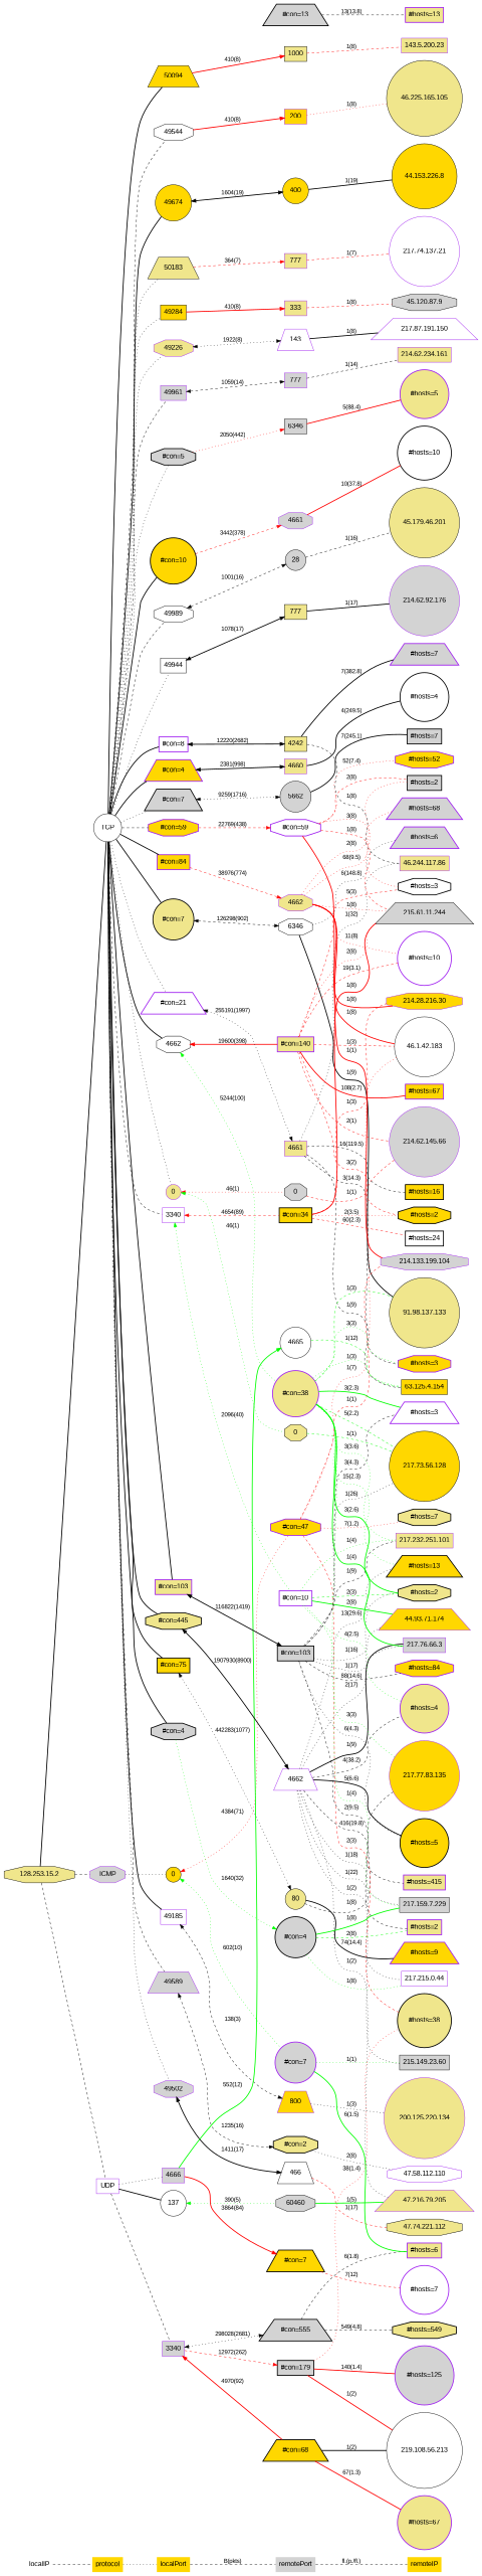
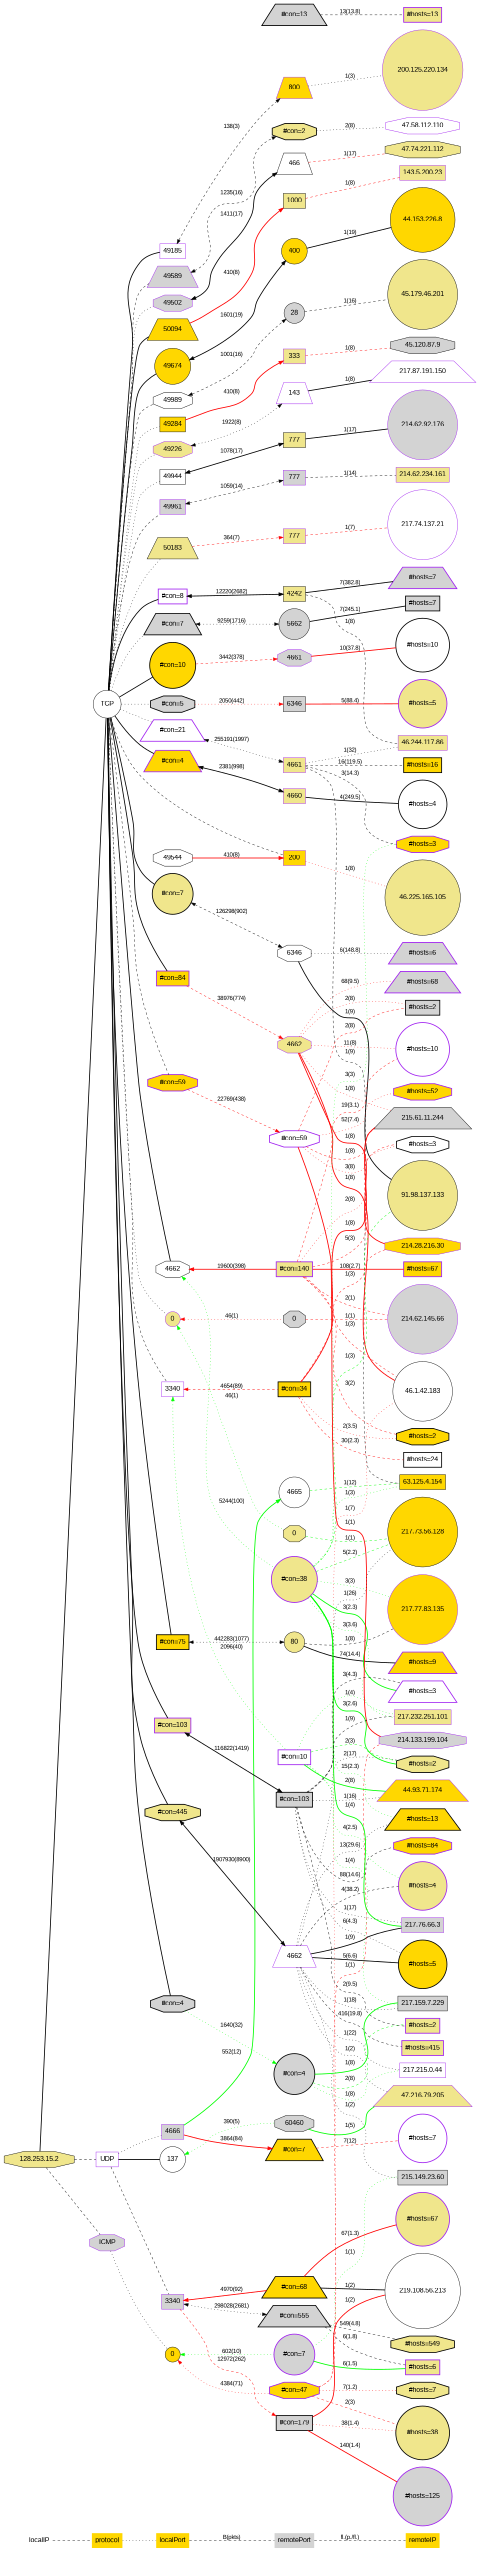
  graph {
    fontname="Liberation Sans"
    rankdir=LR
    node [color=black fillcolor=khaki fontname="Liberation Sans" fontsize=16 shape=box style=filled]
    edge [fontname="Liberation Sans" style=dashed]
    localIP [fillcolor=white shape=plaintext]
    n2 [label="128.253.15.2" shape=octagon]
    protocol [fillcolor=gold shape=plaintext]
    n4 [color=purple fillcolor=lightgrey label=ICMP shape=octagon]
    n5 [color=purple fillcolor=white label=UDP]
    n6 [fillcolor=white label=TCP shape=circle]
    localPort [color=purple fillcolor=gold shape=plaintext]
    n8 [color=purple fillcolor=white label=3340]
    n9 [color=purple fillcolor=white label=49185]
    n10 [color=purple fillcolor=lightgrey label=3340]
    n11 [color=purple fillcolor=lightgrey label=49589 shape=trapezium]
    n12 [color=purple fillcolor=lightgrey label=49502 shape=octagon]
    n13 [fillcolor=white label=137 shape=circle]
    n14 [color=purple label=0 shape=circle]
    n15 [fillcolor=gold label=50094 shape=trapezium]
    n16 [fillcolor=white label=49544 shape=octagon]
    n17 [fillcolor=gold label=0 shape=circle]
    n18 [fillcolor=gold label=49674 shape=circle]
    n19 [fillcolor=white label=49989 shape=octagon]
    n20 [label=50183 shape=trapezium]
    n21 [fillcolor=white label=4662 shape=octagon]
    n22 [fillcolor=gold label=49284]
    n23 [color=purple label=49226 shape=octagon]
    n24 [color=purple fillcolor=lightgrey label=4666]
    n25 [fillcolor=white label=49944]
    n26 [color=purple fillcolor=lightgrey label=49961]
    n27 [fillcolor=lightgrey label="#con=4" shape=octagon style="bold,filled"]
    n28 [color=purple fillcolor=white label="#con=8" style="bold,filled"]
    n29 [color=purple fillcolor=gold label="#con=84" style="bold,filled"]
    n30 [fillcolor=lightgrey label="#con=7" shape=trapezium style="bold,filled"]
    n31 [fillcolor=gold label="#con=75" style="bold,filled"]
    n32 [color=purple label="#con=103" style="bold,filled"]
    n33 [fillcolor=lightgrey label="#con=5" shape=octagon style="bold,filled"]
    n34 [color=purple fillcolor=white label="#con=21" shape=trapezium style="bold,filled"]
    n35 [fillcolor=gold label="#con=10" shape=circle style="bold,filled"]
    n36 [color=purple fillcolor=gold label="#con=59" shape=octagon style="bold,filled"]
    n37 [color=purple fillcolor=gold label="#con=4" shape=trapezium style="bold,filled"]
    n38 [label="#con=445" shape=octagon style="bold,filled"]
    n39 [label="#con=7" shape=circle style="bold,filled"]
    remotePort [fillcolor=lightgrey shape=plaintext]
    n41 [fillcolor=lightgrey label=0 shape=octagon]
    n42 [color=purple fillcolor=white label=143 shape=trapezium]
    n43 [fillcolor=gold label=400 shape=circle]
    n44 [fillcolor=white label=466 shape=trapezium]
    n45 [fillcolor=lightgrey label=60460 shape=octagon]
    n46 [color=purple fillcolor=gold label=200]
    n47 [label=1000]
    n48 [label=777]
    n49 [color=purple label=777]
    n50 [color=purple fillcolor=lightgrey label=777]
    n51 [label=0 shape=octagon]
    n52 [color=purple fillcolor=gold label=800 shape=trapezium]
    n53 [fillcolor=lightgrey label=28 shape=circle]
    n54 [fillcolor=white label=4665 shape=circle]
    n55 [color=purple label=333]
    n56 [color=purple fillcolor=white label=4662 shape=trapezium]
    n57 [fillcolor=white label=6346 shape=octagon]
    n58 [label=80 shape=circle]
    n59 [label=4242]
    n60 [color=purple label=4661]
    n61 [color=purple fillcolor=lightgrey label=4661 shape=octagon]
    n62 [fillcolor=lightgrey label=6346]
    n63 [color=purple label=4660]
    n64 [color=purple label=4662 shape=octagon]
    n65 [fillcolor=lightgrey label=5662 shape=circle]
    n66 [fillcolor=lightgrey label="#con=555" shape=trapezium style="bold,filled"]
    n67 [fillcolor=gold label="#con=68" shape=trapezium style="bold,filled"]
    n68 [color=purple fillcolor=gold label="#con=47" shape=octagon style="bold,filled"]
    n69 [fillcolor=lightgrey label="#con=13" shape=trapezium style="bold,filled"]
    n70 [label="#con=2" shape=octagon style="bold,filled"]
    n71 [color=purple label="#con=140" style="bold,filled"]
    n72 [color=purple fillcolor=white label="#con=10" style="bold,filled"]
    n73 [fillcolor=gold label="#con=7" shape=trapezium style="bold,filled"]
    n74 [color=purple fillcolor=lightgrey label="#con=7" shape=circle style="bold,filled"]
    n75 [color=purple label="#con=38" shape=circle style="bold,filled"]
    n76 [fillcolor=gold label="#con=34" style="bold,filled"]
    n77 [fillcolor=lightgrey label="#con=179" style="bold,filled"]
    n78 [fillcolor=lightgrey label="#con=4" shape=circle style="bold,filled"]
    n79 [color=purple fillcolor=white label="#con=59" shape=octagon style="bold,filled"]
    n80 [fillcolor=lightgrey label="#con=103" style="bold,filled"]
    remoteIP [fillcolor=gold shape=plaintext]
    n82 [color=purple label="46.244.117.86"]
    n83 [color=purple label="143.5.200.23"]
    n84 [color=purple fillcolor=lightgrey label="214.62.92.176" shape=circle]
    n85 [color=purple fillcolor=white label="217.74.137.21" shape=circle]
    n86 [fillcolor=lightgrey label="45.120.87.9" shape=octagon]
    n87 [color=purple fillcolor=lightgrey label="217.76.66.3"]
    n88 [color=purple label="200.125.220.134" shape=circle]
    n89 [color=purple fillcolor=gold label="214.28.216.30" shape=octagon]
    n90 [color=purple fillcolor=lightgrey label="214.62.145.66" shape=circle]
    n91 [fillcolor=gold label="217.73.56.128" shape=circle]
    n92 [color=purple label="214.62.234.161"]
    n93 [color=purple fillcolor=white label="217.215.0.44"]
    n94 [fillcolor=lightgrey label="215.61.11.244" shape=trapezium]
    n95 [color=purple label="47.216.79.205" shape=trapezium]
    n96 [color=purple fillcolor=white label="217.87.191.150" shape=trapezium]
    n97 [fillcolor=lightgrey label="217.159.7.229"]
    n98 [fillcolor=gold label="63.125.4.154"]
    n99 [fillcolor=gold label="44.153.226.8" shape=circle]
    n100 [fillcolor=lightgrey label="215.149.23.60"]
    n101 [label="47.74.221.112" shape=octagon]
    n102 [color=purple fillcolor=white label="47.58.112.110" shape=octagon]
    n103 [fillcolor=white label="46.1.42.183" shape=circle]
    n104 [label="45.179.46.201" shape=circle]
    n105 [color=purple fillcolor=gold label="217.77.83.135" shape=circle]
    n106 [label="91.98.137.133" shape=circle]
    n107 [label="46.225.165.105" shape=circle]
    n108 [color=purple fillcolor=gold label="44.93.71.174" shape=trapezium]
    n109 [color=purple fillcolor=lightgrey label="214.133.199.104" shape=octagon]
    n110 [fillcolor=white label="219.108.56.213" shape=circle]
    n111 [color=purple label="217.232.251.101"]
    n112 [fillcolor=lightgrey label="#hosts=2" style="bold,filled"]
    n113 [fillcolor=gold label="#hosts=16" style="bold,filled"]
    n114 [color=purple label="#hosts=415" style="bold,filled"]
    n115 [color=purple label="#hosts=4" shape=circle style="bold,filled"]
    n116 [label="#hosts=2" shape=octagon style="bold,filled"]
    n117 [fillcolor=white label="#hosts=10" shape=circle style="bold,filled"]
    n118 [color=purple fillcolor=lightgrey label="#hosts=7" shape=trapezium style="bold,filled"]
    n119 [fillcolor=lightgrey label="#hosts=7" style="bold,filled"]
    n120 [fillcolor=gold label="#hosts=13" shape=trapezium style="bold,filled"]
    n121 [color=purple label="#hosts=5" shape=circle style="bold,filled"]
    n122 [fillcolor=gold label="#hosts=5" shape=circle style="bold,filled"]
    n123 [color=purple fillcolor=gold label="#hosts=3" shape=octagon style="bold,filled"]
    n124 [color=purple fillcolor=lightgrey label="#hosts=6" shape=trapezium style="bold,filled"]
    n125 [color=purple fillcolor=lightgrey label="#hosts=68" shape=trapezium style="bold,filled"]
    n126 [color=purple fillcolor=white label="#hosts=10" shape=circle style="bold,filled"]
    n127 [fillcolor=white label="#hosts=4" shape=circle style="bold,filled"]
    n128 [color=purple fillcolor=gold label="#hosts=9" shape=trapezium style="bold,filled"]
    n129 [color=purple fillcolor=lightgrey label="#hosts=125" shape=circle style="bold,filled"]
    n130 [color=purple label="#hosts=2" style="bold,filled"]
    n131 [label="#hosts=549" shape=octagon style="bold,filled"]
    n132 [color=purple fillcolor=white label="#hosts=3" shape=trapezium style="bold,filled"]
    n133 [color=purple label="#hosts=67" shape=circle style="bold,filled"]
    n134 [color=purple fillcolor=gold label="#hosts=84" shape=octagon style="bold,filled"]
    n135 [fillcolor=white label="#hosts=3" shape=octagon style="bold,filled"]
    n136 [color=purple label="#hosts=6" style="bold,filled"]
    n137 [fillcolor=gold label="#hosts=2" shape=octagon style="bold,filled"]
    n138 [fillcolor=white label="#hosts=24" style="bold,filled"]
    n139 [color=purple fillcolor=white label="#hosts=7" shape=circle style="bold,filled"]
    n140 [color=purple label="#hosts=13" style="bold,filled"]
    n141 [label="#hosts=38" shape=circle style="bold,filled"]
    n142 [color=purple fillcolor=gold label="#hosts=67" style="bold,filled"]
    n143 [label="#hosts=7" shape=octagon style="bold,filled"]
    n144 [color=purple fillcolor=gold label="#hosts=52" shape=octagon style="bold,filled"]
    subgraph sub_1 {
      rank=same
      localIP
      n2
    }
    subgraph sub_2 {
      rank=same
      protocol
      n4
      n5
      n6
    }
    subgraph sub_3 {
      rank=same
      localPort
      n8
      n9
      n10
      n11
      n12
      n13
      n14
      n15
      n16
      n17
      n18
      n19
      n20
      n21
      n22
      n23
      n24
      n25
      n26
      n27
      n28
      n29
      n30
      n31
      n32
      n33
      n34
      n35
      n36
      n37
      n38
      n39
    }
    subgraph sub_4 {
      rank=same
      remotePort
      n41
      n42
      n43
      n44
      n45
      n46
      n47
      n48
      n49
      n50
      n51
      n52
      n53
      n54
      n55
      n56
      n57
      n58
      n59
      n60
      n61
      n62
      n63
      n64
      n65
      n66
      n67
      n68
      n69
      n70
      n71
      n72
      n73
      n74
      n75
      n76
      n77
      n78
      n79
      n80
    }
    subgraph sub_5 {
      rank=same
      remoteIP
      n82
      n83
      n84
      n85
      n86
      n87
      n88
      n89
      n90
      n91
      n92
      n93
      n94
      n95
      n96
      n97
      n98
      n99
      n100
      n101
      n102
      n103
      n104
      n105
      n106
      n107
      n108
      n109
      n110
      n111
      n112
      n113
      n114
      n115
      n116
      n117
      n118
      n119
      n120
      n121
      n122
      n123
      n124
      n125
      n126
      n127
      n128
      n129
      n130
      n131
      n132
      n133
      n134
      n135
      n136
      n137
      n138
      n139
      n140
      n141
      n142
      n143
      n144
    }
    localIP -- protocol
    n2 -- n4
    n2 -- n5
    n2 -- n6 [style=bold]
    protocol -- localPort [style=dotted]
    n4 -- n17 [style=dotted]
    n5 -- n10
    n5 -- n13 [style=bold]
    n5 -- n24 [style=dotted]
    n6 -- n8
    n6 -- n9 [style=bold]
    n6 -- n11
    n6 -- n12 [style=dotted]
    n6 -- n14 [style=dotted]
    n6 -- n15 [style=bold]
-   n6 -- n16
+   n6 -- n46
    n6 -- n18 [style=bold]
    n6 -- n19
    n6 -- n20 [style=dotted]
    n6 -- n21 [style=bold]
    n6 -- n22 [style=dotted]
    n6 -- n23 [style=dotted]
    n6 -- n25 [style=dotted]
    n6 -- n26
    n6 -- n27 [style=bold]
    n6 -- n28 [style=bold]
    n6 -- n29 [style=bold]
    n6 -- n30 [style=dotted]
    n6 -- n31 [style=bold]
    n6 -- n32 [style=bold]
    n6 -- n33 [style=dotted]
    n6 -- n34 [style=dotted]
    n6 -- n35 [style=bold]
    n6 -- n36
    n6 -- n37 [style=bold]
    n6 -- n38 [style=bold]
    n6 -- n39 [style=bold]
    localPort -- remotePort [label="B(pkts)"]
    n8 -- n72 [color=green dir=back label="2096(40)" style=dotted]
    n8 -- n76 [color=red dir=back label="4654(89)"]
    n9 -- n52 [dir=both label="138(3)"]
    n10 -- n66 [dir=both label="298028(2681)" style=dotted]
    n10 -- n67 [color=red dir=back label="4970(92)" style=bold]
    n10 -- n77 [color=red dir=forward label="12972(262)"]
    n11 -- n70 [dir=both label="1235(16)"]
    n12 -- n44 [dir=both label="1411(17)" style=bold]
    n13 -- n45 [color=green dir=back label="390(5)" style=dotted]
    n14 -- n41 [color=red dir=back label="46(1)" style=dotted]
    n14 -- n51 [color=green dir=back label="46(1)" style=dotted]
    n15 -- n47 [color=red dir=forward label="410(8)" style=bold]
    n16 -- n46 [color=red dir=forward label="410(8)" style=bold]
    n17 -- n68 [color=red dir=back label="4384(71)" style=dotted]
    n17 -- n74 [color=green dir=back label="602(10)" style=dotted]
-   n18 -- n43 [dir=both label="1604(19)" style=bold]
+   n18 -- n43 [dir=both label="1601(19)" style=bold]
    n19 -- n53 [dir=both label="1001(16)"]
    n20 -- n49 [color=red dir=forward label="364(7)"]
    n21 -- n71 [color=red dir=back label="19600(398)" style=bold]
    n21 -- n75 [color=green dir=back label="5244(100)" style=dotted]
    n22 -- n55 [color=red dir=forward label="410(8)" style=bold]
    n23 -- n42 [dir=both label="1922(8)" style=dotted]
    n24 -- n54 [color=green dir=forward label="552(12)" style=bold]
    n24 -- n73 [color=red dir=forward label="3864(84)" style=bold]
    n25 -- n48 [dir=both label="1078(17)" style=bold]
    n26 -- n50 [dir=both label="1059(14)"]
    n27 -- n78 [color=green dir=forward label="1640(32)" style=dotted]
    n28 -- n59 [dir=both label="12220(2682)" style=bold]
    n29 -- n64 [color=red dir=forward label="38976(774)"]
    n30 -- n65 [dir=both label="9259(1716)" style=dotted]
    n31 -- n58 [dir=both label="442283(1077)" style=dotted]
    n32 -- n80 [dir=both label="116822(1419)" style=bold]
    n33 -- n62 [color=red dir=forward label="2050(442)" style=dotted]
    n34 -- n60 [dir=both label="255191(1997)" style=dotted]
    n35 -- n61 [color=red dir=forward label="3442(378)"]
    n36 -- n79 [color=red dir=forward label="22769(438)"]
    n37 -- n63 [dir=both label="2381(998)" style=bold]
    n38 -- n56 [dir=both label="1907930(8900)" style=bold]
    n39 -- n57 [dir=both label="126298(902)"]
    remotePort -- remoteIP [label="fl.(p./fl.)"]
    n41 -- n90 [color=red label="1(1)"]
    n42 -- n96 [label="1(8)" style=bold]
    n43 -- n99 [label="1(19)" style=bold]
    n44 -- n101 [color=red label="1(17)"]
    n45 -- n95 [color=green label="1(5)" style=bold]
    n46 -- n107 [color=red label="1(8)" style=dotted]
    n47 -- n83 [color=red label="1(8)"]
    n48 -- n84 [label="1(17)" style=bold]
    n49 -- n85 [color=red label="1(7)"]
    n50 -- n92 [label="1(14)"]
    n51 -- n91 [color=green label="1(1)"]
    n52 -- n88 [label="1(3)" style=dotted]
    n53 -- n104 [label="1(16)"]
    n54 -- n98 [color=green label="1(12)"]
    n55 -- n86 [color=red label="1(8)"]
    n56 -- n87 [label="1(9)" style=bold]
    n56 -- n93 [label="1(22)" style=dotted]
    n56 -- n95 [label="1(2)" style=dotted]
    n56 -- n97 [label="1(18)" style=dotted]
    n56 -- n100 [label="1(2)" style=dotted]
    n56 -- n114 [label="416(19.8)"]
    n56 -- n115 [label="4(38.2)"]
    n56 -- n116 [label="2(17)" style=dotted]
    n56 -- n120 [label="13(29.6)" style=dotted]
    n56 -- n122 [label="5(6.6)" style=bold]
    n57 -- n106 [label="1(9)" style=bold]
    n57 -- n124 [label="6(148.8)" style=dotted]
    n58 -- n105 [label="1(8)"]
    n58 -- n128 [label="74(14.4)" style=bold]
    n59 -- n82 [label="1(8)"]
    n59 -- n118 [label="7(382.8)" style=bold]
    n60 -- n82 [label="1(32)" style=dotted]
    n60 -- n98 [label="1(9)"]
    n60 -- n113 [label="16(119.5)"]
    n60 -- n123 [label="3(14.3)"]
    n61 -- n117 [color=red label="10(37.8)" style=bold]
    n62 -- n121 [color=red label="5(88.4)" style=bold]
    n63 -- n127 [label="4(249.5)" style=bold]
    n64 -- n89 [color=red label="1(8)" style=bold]
    n64 -- n94 [color=red label="1(8)" style=dotted]
    n64 -- n103 [color=red label="1(8)" style=bold]
    n64 -- n112 [color=red label="2(8)" style=dotted]
    n64 -- n125 [color=red label="68(9.5)" style=dotted]
    n64 -- n126 [color=red label="11(8)" style=dotted]
    n65 -- n119 [label="7(245.1)" style=bold]
    n66 -- n131 [label="549(4.8)"]
    n66 -- n136 [label="6(1.8)"]
    n67 -- n110 [color=black label="1(2)" style=bold]
    n67 -- n133 [color=red label="67(1.3)" style=bold]
    n68 -- n103 [color=red label="1(7)" style=dotted]
    n68 -- n109 [color=red label="1(1)"]
    n68 -- n141 [color=red label="2(3)"]
    n68 -- n143 [color=red label="7(1.2)" style=dotted]
    n69 -- n140 [label="13(13.8)"]
    n70 -- n102 [label="2(8)" style=dotted]
    n71 -- n90 [color=red label="2(1)"]
    n71 -- n94 [color=red label="2(8)" style=dotted]
    n71 -- n103 [color=red label="1(3)"]
    n71 -- n126 [color=red label="19(3.1)"]
    n71 -- n135 [color=red label="5(3)"]
    n71 -- n137 [color=red label="3(2)"]
    n71 -- n142 [color=red label="108(2.7)" style=bold]
    n72 -- n97 [color=green label="1(4)" style=dotted]
    n72 -- n108 [color=green label="2(8)" style=bold]
    n72 -- n111 [color=green label="1(4)" style=dotted]
    n72 -- n115 [color=green label="4(2.5)" style=dotted]
    n72 -- n116 [color=green label="2(3)"]
    n73 -- n139 [color=red label="7(12)"]
    n74 -- n100 [color=green label="1(1)" style=dotted]
    n74 -- n136 [color=green label="6(1.5)" style=bold]
    n75 -- n87 [color=green label="1(4)" style=bold]
    n75 -- n91 [color=green label="5(2.2)"]
    n75 -- n98 [color=green label="1(3)" style=dotted]
    n75 -- n105 [color=green label="3(3)" style=dotted]
    n75 -- n106 [color=green label="1(3)"]
    n75 -- n111 [color=green label="3(3.6)" style=dotted]
    n75 -- n116 [color=green label="3(2.6)" style=bold]
    n75 -- n120 [color=green label="15(2.3)" style=dotted]
    n75 -- n123 [color=green label="3(3)" style=dotted]
    n75 -- n132 [color=green label="3(2.3)" style=bold]
    n76 -- n89 [color=red label="1(3)"]
    n76 -- n94 [color=red label="1(8)" style=bold]
    n76 -- n137 [color=red label="2(3.5)" style=dotted]
-   n76 -- n138 [color=red label="60(2.3)"]
+   n76 -- n138 [color=red label="30(2.3)"]
    n77 -- n110 [color=red label="1(2)" style=bold]
    n77 -- n129 [color=red label="140(1.4)" style=bold]
    n77 -- n141 [color=red label="38(1.4)" style=dotted]
    n78 -- n93 [color=green label="1(8)" style=dotted]
    n78 -- n97 [color=green label="1(8)" style=bold]
    n78 -- n130 [color=green label="2(8)"]
    n79 -- n94 [color=red label="1(8)"]
    n79 -- n109 [color=red label="1(1)" style=bold]
    n79 -- n112 [color=red label="2(8)"]
    n79 -- n135 [color=red label="3(8)" style=dotted]
    n79 -- n144 [color=red label="52(7.4)" style=dotted]
    n80 -- n87 [label="1(17)" style=dotted]
    n80 -- n91 [label="1(26)" style=dotted]
    n80 -- n108 [label="1(16)" style=dotted]
    n80 -- n111 [label="1(9)"]
    n80 -- n122 [label="6(4.3)" style=dotted]
    n80 -- n130 [label="2(9.5)"]
    n80 -- n132 [label="3(4.3)"]
    n80 -- n134 [label="88(14.6)"]
  }
